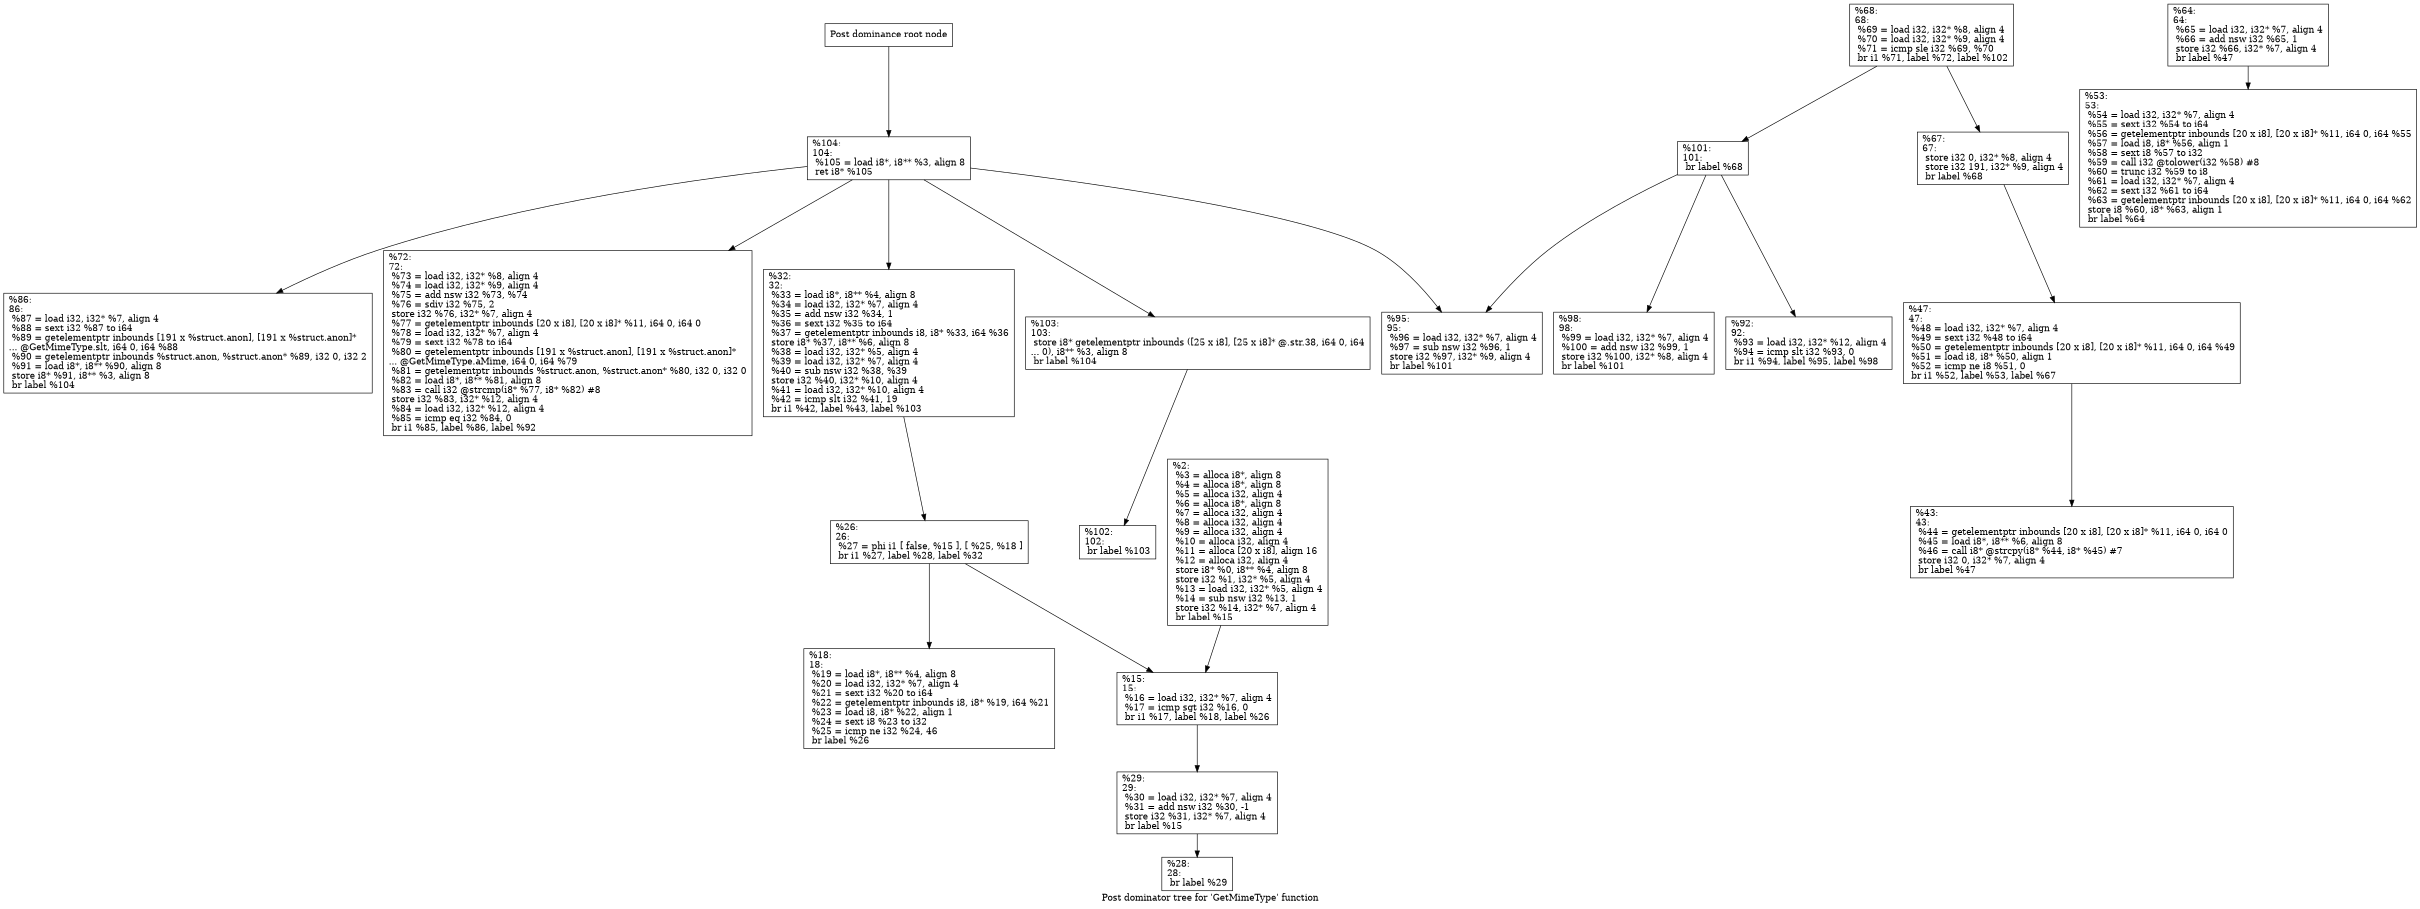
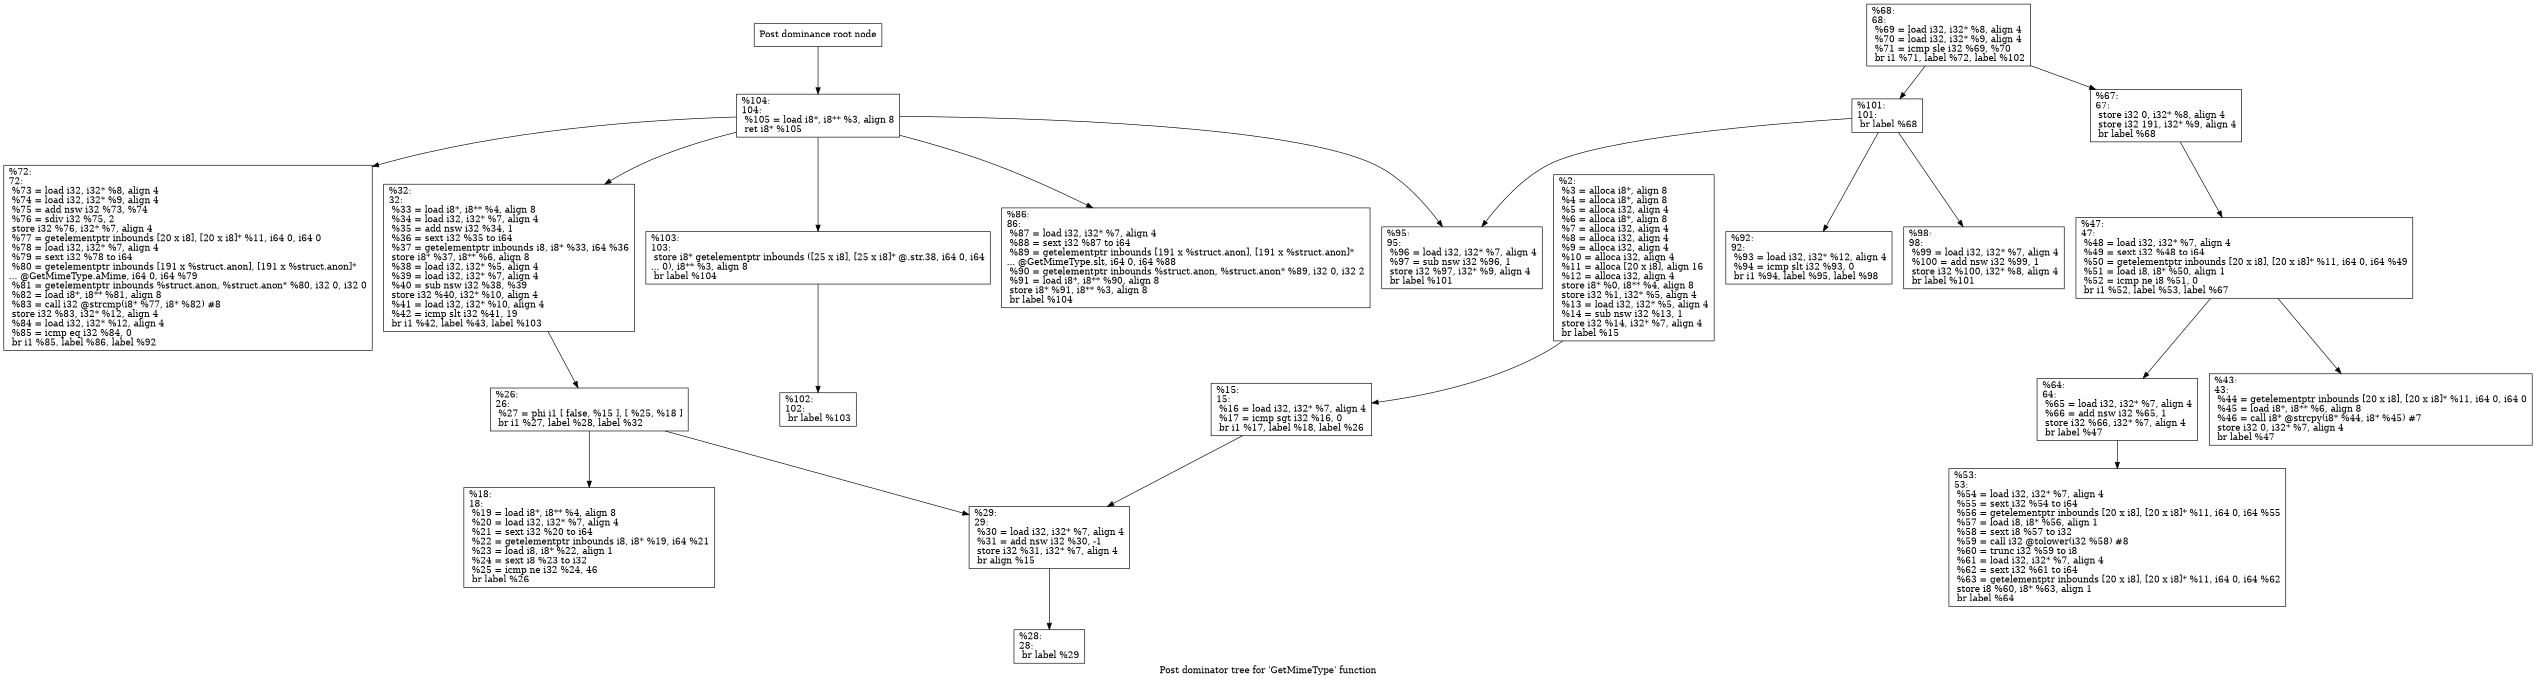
  digraph {
    label="Post dominator tree for 'GetMimeType' function"
    node [shape=record]
    n1 [label="{Post dominance root node}"]
    n2 [label="{%104:\l104:                                              \l  %105 = load i8*, i8** %3, align 8\l  ret i8* %105\l}"]
    n3 [label="{%86:\l86:                                               \l  %87 = load i32, i32* %7, align 4\l  %88 = sext i32 %87 to i64\l  %89 = getelementptr inbounds [191 x %struct.anon], [191 x %struct.anon]*\l... @GetMimeType.slt, i64 0, i64 %88\l  %90 = getelementptr inbounds %struct.anon, %struct.anon* %89, i32 0, i32 2\l  %91 = load i8*, i8** %90, align 8\l  store i8* %91, i8** %3, align 8\l  br label %104\l}"]
    n4 [label="{%72:\l72:                                               \l  %73 = load i32, i32* %8, align 4\l  %74 = load i32, i32* %9, align 4\l  %75 = add nsw i32 %73, %74\l  %76 = sdiv i32 %75, 2\l  store i32 %76, i32* %7, align 4\l  %77 = getelementptr inbounds [20 x i8], [20 x i8]* %11, i64 0, i64 0\l  %78 = load i32, i32* %7, align 4\l  %79 = sext i32 %78 to i64\l  %80 = getelementptr inbounds [191 x %struct.anon], [191 x %struct.anon]*\l... @GetMimeType.aMime, i64 0, i64 %79\l  %81 = getelementptr inbounds %struct.anon, %struct.anon* %80, i32 0, i32 0\l  %82 = load i8*, i8** %81, align 8\l  %83 = call i32 @strcmp(i8* %77, i8* %82) #8\l  store i32 %83, i32* %12, align 4\l  %84 = load i32, i32* %12, align 4\l  %85 = icmp eq i32 %84, 0\l  br i1 %85, label %86, label %92\l}"]
    n5 [label="{%32:\l32:                                               \l  %33 = load i8*, i8** %4, align 8\l  %34 = load i32, i32* %7, align 4\l  %35 = add nsw i32 %34, 1\l  %36 = sext i32 %35 to i64\l  %37 = getelementptr inbounds i8, i8* %33, i64 %36\l  store i8* %37, i8** %6, align 8\l  %38 = load i32, i32* %5, align 4\l  %39 = load i32, i32* %7, align 4\l  %40 = sub nsw i32 %38, %39\l  store i32 %40, i32* %10, align 4\l  %41 = load i32, i32* %10, align 4\l  %42 = icmp slt i32 %41, 19\l  br i1 %42, label %43, label %103\l}"]
    n6 [label="{%103:\l103:                                              \l  store i8* getelementptr inbounds ([25 x i8], [25 x i8]* @.str.38, i64 0, i64\l... 0), i8** %3, align 8\l  br label %104\l}"]
    n7 [label="{%95:\l95:                                               \l  %96 = load i32, i32* %7, align 4\l  %97 = sub nsw i32 %96, 1\l  store i32 %97, i32* %9, align 4\l  br label %101\l}"]
    n8 [label="{%68:\l68:                                               \l  %69 = load i32, i32* %8, align 4\l  %70 = load i32, i32* %9, align 4\l  %71 = icmp sle i32 %69, %70\l  br i1 %71, label %72, label %102\l}"]
    n9 [label="{%67:\l67:                                               \l  store i32 0, i32* %8, align 4\l  store i32 191, i32* %9, align 4\l  br label %68\l}"]
    n10 [label="{%101:\l101:                                              \l  br label %68\l}"]
    n11 [label="{%26:\l26:                                               \l  %27 = phi i1 [ false, %15 ], [ %25, %18 ]\l  br i1 %27, label %28, label %32\l}"]
    n12 [label="{%102:\l102:                                              \l  br label %103\l}"]
    n13 [label="{%47:\l47:                                               \l  %48 = load i32, i32* %7, align 4\l  %49 = sext i32 %48 to i64\l  %50 = getelementptr inbounds [20 x i8], [20 x i8]* %11, i64 0, i64 %49\l  %51 = load i8, i8* %50, align 1\l  %52 = icmp ne i8 %51, 0\l  br i1 %52, label %53, label %67\l}"]
    n14 [label="{%92:\l92:                                               \l  %93 = load i32, i32* %12, align 4\l  %94 = icmp slt i32 %93, 0\l  br i1 %94, label %95, label %98\l}"]
    n15 [label="{%98:\l98:                                               \l  %99 = load i32, i32* %7, align 4\l  %100 = add nsw i32 %99, 1\l  store i32 %100, i32* %8, align 4\l  br label %101\l}"]
    n16 [label="{%15:\l15:                                               \l  %16 = load i32, i32* %7, align 4\l  %17 = icmp sgt i32 %16, 0\l  br i1 %17, label %18, label %26\l}"]
    n17 [label="{%18:\l18:                                               \l  %19 = load i8*, i8** %4, align 8\l  %20 = load i32, i32* %7, align 4\l  %21 = sext i32 %20 to i64\l  %22 = getelementptr inbounds i8, i8* %19, i64 %21\l  %23 = load i8, i8* %22, align 1\l  %24 = sext i8 %23 to i32\l  %25 = icmp ne i32 %24, 46\l  br label %26\l}"]
    n18 [label="{%43:\l43:                                               \l  %44 = getelementptr inbounds [20 x i8], [20 x i8]* %11, i64 0, i64 0\l  %45 = load i8*, i8** %6, align 8\l  %46 = call i8* @strcpy(i8* %44, i8* %45) #7\l  store i32 0, i32* %7, align 4\l  br label %47\l}"]
    n19 [label="{%64:\l64:                                               \l  %65 = load i32, i32* %7, align 4\l  %66 = add nsw i32 %65, 1\l  store i32 %66, i32* %7, align 4\l  br label %47\l}"]
    n20 [label="{%53:\l53:                                               \l  %54 = load i32, i32* %7, align 4\l  %55 = sext i32 %54 to i64\l  %56 = getelementptr inbounds [20 x i8], [20 x i8]* %11, i64 0, i64 %55\l  %57 = load i8, i8* %56, align 1\l  %58 = sext i8 %57 to i32\l  %59 = call i32 @tolower(i32 %58) #8\l  %60 = trunc i32 %59 to i8\l  %61 = load i32, i32* %7, align 4\l  %62 = sext i32 %61 to i64\l  %63 = getelementptr inbounds [20 x i8], [20 x i8]* %11, i64 0, i64 %62\l  store i8 %60, i8* %63, align 1\l  br label %64\l}"]
-   n21 [label="{%29:\l29:                                               \l  %30 = load i32, i32* %7, align 4\l  %31 = add nsw i32 %30, -1\l  store i32 %31, i32* %7, align 4\l  br label %15\l}"]
+   n21 [label="{%29:\l29:                                               \l  %30 = load i32, i32* %7, align 4\l  %31 = add nsw i32 %30, -1\l  store i32 %31, i32* %7, align 4\l  br align %15\l}"]
    n22 [label="{%2:\l  %3 = alloca i8*, align 8\l  %4 = alloca i8*, align 8\l  %5 = alloca i32, align 4\l  %6 = alloca i8*, align 8\l  %7 = alloca i32, align 4\l  %8 = alloca i32, align 4\l  %9 = alloca i32, align 4\l  %10 = alloca i32, align 4\l  %11 = alloca [20 x i8], align 16\l  %12 = alloca i32, align 4\l  store i8* %0, i8** %4, align 8\l  store i32 %1, i32* %5, align 4\l  %13 = load i32, i32* %5, align 4\l  %14 = sub nsw i32 %13, 1\l  store i32 %14, i32* %7, align 4\l  br label %15\l}"]
    n23 [label="{%28:\l28:                                               \l  br label %29\l}"]
    n1 -> n2
    n2 -> n3
    n2 -> n4
    n2 -> n5
    n2 -> n6
    n2 -> n7
    n5 -> n11
    n6 -> n12
    n8 -> n9
    n8 -> n10
    n9 -> n13
    n10 -> n7
    n10 -> n14
    n10 -> n15
-   n11 -> n16
+   n11 -> n21
    n11 -> n17
    n13 -> n18
+   n13 -> n19
    n16 -> n21
    n19 -> n20
    n21 -> n23
    n22 -> n16
  }
